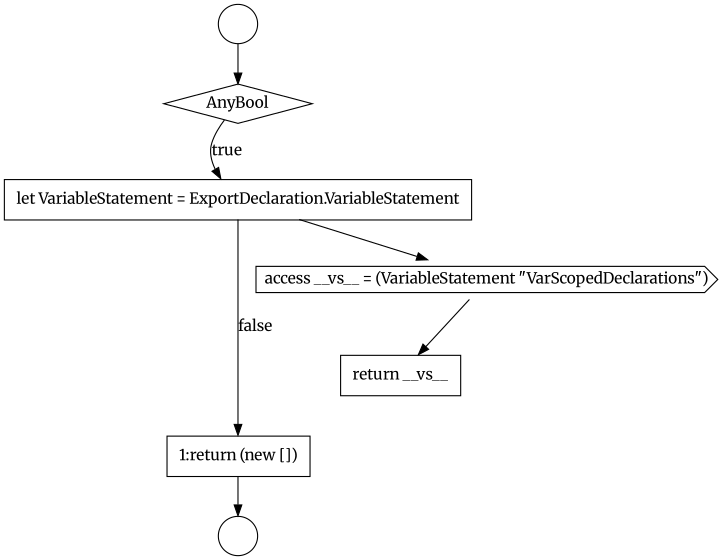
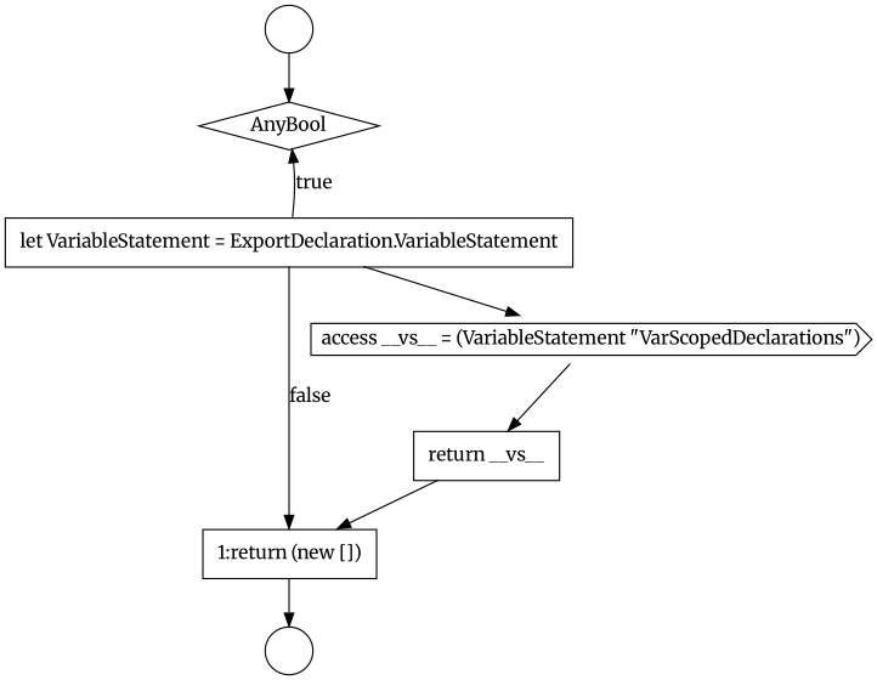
  digraph {
    fontname=Merriweather
    node [color=black fillcolor=white fontname=Merriweather shape=none style=filled]
    edge [color=black fontname=Merriweather]
    n1 [label=" " shape=circle]
    n2 [label=<<font color="black">AnyBool</font>> shape=diamond]
    n3 [label=<<font color="black">     <table border="0" cellborder="1" cellspacing="0" cellpadding="10">       <tr><td align="left">let VariableStatement = ExportDeclaration.VariableStatement</td></tr>     </table>   </font>> margin=0]
    n4 [label=<<font color="black">     <table border="0" cellborder="1" cellspacing="0" cellpadding="10">       <tr><td align="left">return __vs__</td></tr>     </table>   </font>> margin=0]
    n5 [label=<<font color="black">     <table border="0" cellborder="1" cellspacing="0" cellpadding="10">       <tr><td align="left">1:return (new [])</td></tr>     </table>   </font>> margin=0]
    n6 [label=" " shape=circle]
    n7 [label=<<font color="black">access __vs__ = (VariableStatement &quot;VarScopedDeclarations&quot;)</font>> shape=cds]
    n1 -> n2
-   n2 -> n3 [label=<<font color="black">true</font>>]
+   n3 -> n2 [label=<<font color="black">true</font>>]
    n3 -> n5 [label=<<font color="black">false</font>>]
    n3 -> n7
+   n4 -> n5
    n5 -> n6
    n7 -> n4
  }
